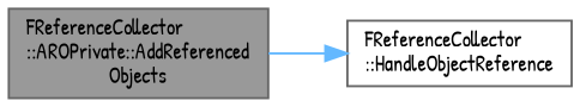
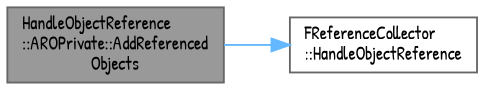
  digraph {
    rankdir=LR
    fontname="Patrick Hand"
    node [fontname="Patrick Hand" fontsize=10 shape=box style=filled]
-   n1 [color=gray40 fillcolor=grey60 fontcolor=black height=0.2 label="FReferenceCollector\l::AROPrivate::AddReferenced\lObjects" width=0.4]
+   n1 [color=gray40 fillcolor=grey60 fontcolor=black height=0.2 label="HandleObjectReference\l::AROPrivate::AddReferenced\lObjects" width=0.4]
    n2 [color=grey40 fillcolor=white height=0.2 label="FReferenceCollector\l::HandleObjectReference" width=0.4]
    n1 -> n2 [color=steelblue1 fontname="Patrick Hand" fontsize=10 labelfontname=Helvetica labelfontsize=10 style=solid]
  }
